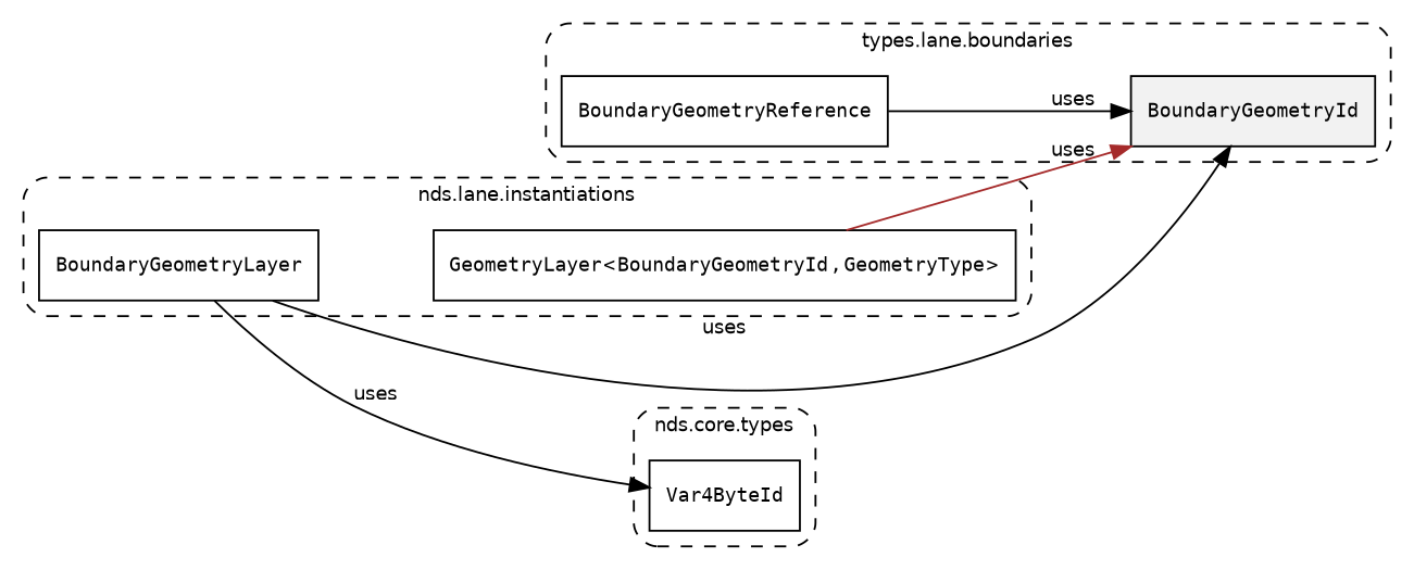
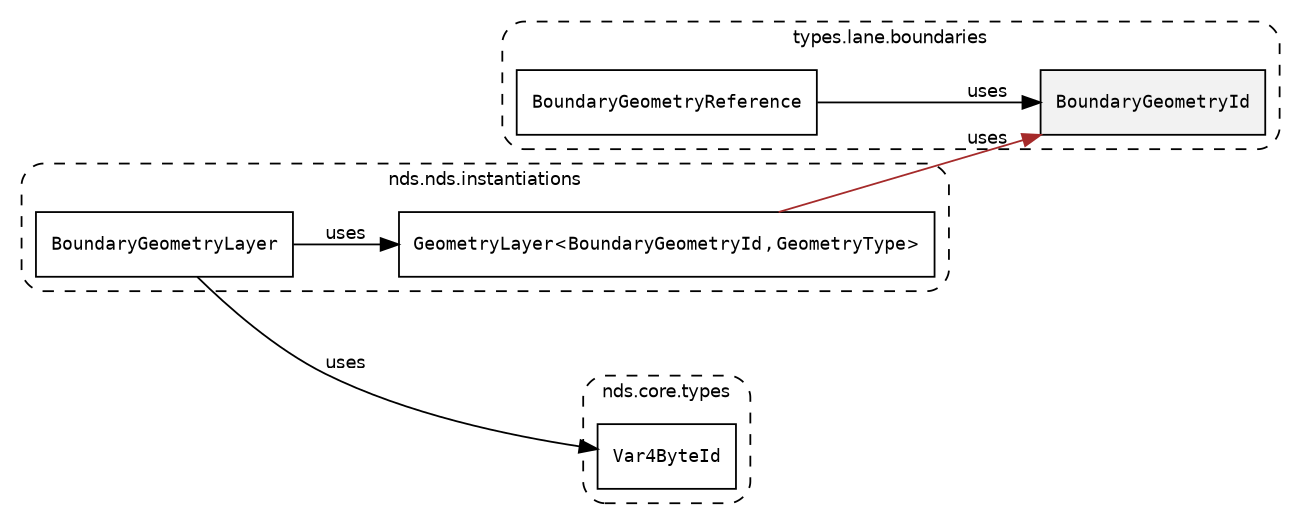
  digraph {
    fontname="DejaVu Sans"
    fontsize=10
    rankdir=LR
    node [fontname="DejaVu Sans" fontsize=10 shape=box]
    edge [color=black fontname="DejaVu Sans" fontsize=10]
    n1 [fillcolor="#0000000D" label=<<font face="monospace"><table align="center" border="0" cellspacing="0" cellpadding="0"><tr><td href="../../../content/packages/nds.lane.boundaries.html#Subtype-BoundaryGeometryId" title="Subtype defined in nds.lane.boundaries">BoundaryGeometryId</td></tr></table></font>> style=filled]
    n2 [label=<<font face="monospace"><table align="center" border="0" cellspacing="0" cellpadding="0"><tr><td href="../../../content/packages/nds.lane.boundaries.html#Subtype-BoundaryGeometryReference" title="Subtype defined in nds.lane.boundaries">BoundaryGeometryReference</td></tr></table></font>>]
    n3 [label=<<font face="monospace"><table align="center" border="0" cellspacing="0" cellpadding="0"><tr><td href="../../../content/packages/nds.core.types.html#Structure-Var4ByteId" title="Structure defined in nds.core.types">Var4ByteId</td></tr></table></font>>]
    n4 [label=<<font face="monospace"><table align="center" border="0" cellspacing="0" cellpadding="0"><tr><td href="../../../content/packages/nds.lane.instantiations.html#InstantiateType-BoundaryGeometryLayer" title="InstantiateType defined in nds.lane.instantiations">BoundaryGeometryLayer</td></tr></table></font>>]
    n5 [label=<<font face="monospace"><table align="center" border="0" cellspacing="0" cellpadding="0"><tr><td href="../../../content/packages/nds.core.geometry.html#Structure-GeometryLayer" title="Structure defined in nds.core.geometry">GeometryLayer</td><td>&lt;</td><td><table align="center" border="0" cellspacing="0" cellpadding="0"><tr><td href="../../../content/packages/nds.lane.boundaries.html#Subtype-BoundaryGeometryId" title="Subtype defined in nds.lane.boundaries">BoundaryGeometryId</td></tr></table></td><td>,</td><td><table align="center" border="0" cellspacing="0" cellpadding="0"><tr><td href="../../../content/packages/nds.core.geometry.html#Subtype-GeometryType" title="Subtype defined in nds.core.geometry">GeometryType</td></tr></table></td><td>&gt;</td></tr></table></font>>]
    subgraph cluster_1 {
      label="types.lane.boundaries"
      style="dashed, rounded"
      n1
      n2
    }
    subgraph cluster_2 {
      label="nds.core.types"
      style="dashed, rounded"
      n3
    }
    subgraph cluster_3 {
-     label="nds.lane.instantiations"
+     label="nds.nds.instantiations"
      style="dashed, rounded"
      n4
      n5
    }
    n2 -> n1 [label=uses]
-   n4 -> n1 [label=uses]
+   n4 -> n5 [label=uses]
    n4 -> n3 [label=uses]
    n5 -> n1 [color=brown label=uses]
  }
